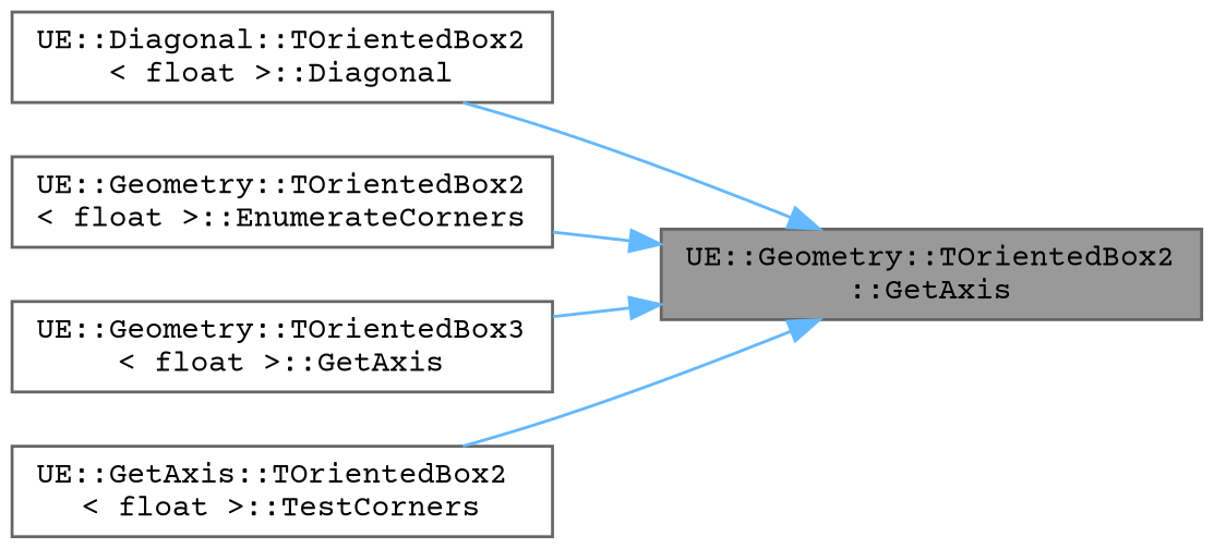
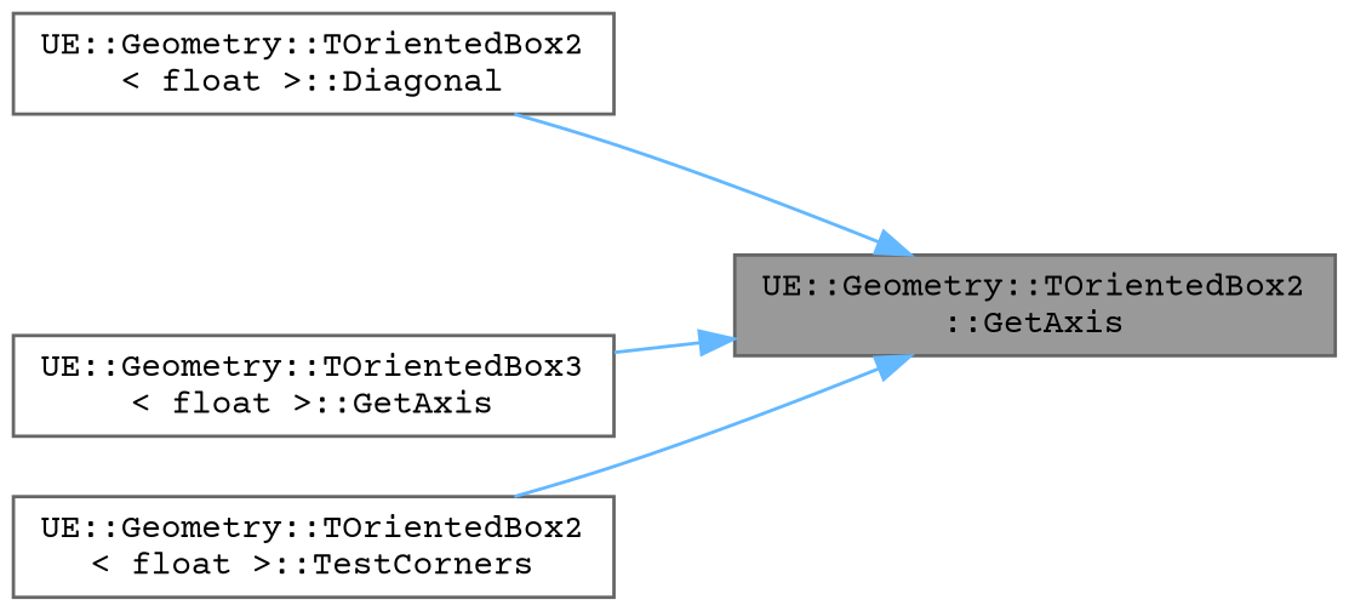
  digraph {
    fontname="Courier Prime"
    rankdir=RL
    node [color=grey40 fillcolor=white fontname="Courier Prime" fontsize=10 shape=box style=filled]
    edge [color=steelblue1 dir=back fontname="Courier Prime" fontsize=10 labelfontname=Helvetica labelfontsize=10 style=solid]
    n1 [color=gray40 fillcolor=grey60 fontcolor=black height=0.2 label="UE::Geometry::TOrientedBox2\l::GetAxis" width=0.4]
-   n2 [height=0.2 label="UE::Diagonal::TOrientedBox2\l\< float \>::Diagonal" width=0.4]
-   n3 [height=0.2 label="UE::Geometry::TOrientedBox2\l\< float \>::EnumerateCorners" width=0.4]
+   n2 [height=0.2 label="UE::Geometry::TOrientedBox2\l\< float \>::Diagonal" width=0.4]
    n4 [height=0.2 label="UE::Geometry::TOrientedBox3\l\< float \>::GetAxis" width=0.4]
-   n5 [height=0.2 label="UE::GetAxis::TOrientedBox2\l\< float \>::TestCorners" width=0.4]
+   n5 [height=0.2 label="UE::Geometry::TOrientedBox2\l\< float \>::TestCorners" width=0.4]
    n1 -> n2
-   n1 -> n3
    n1 -> n4
    n1 -> n5
  }
